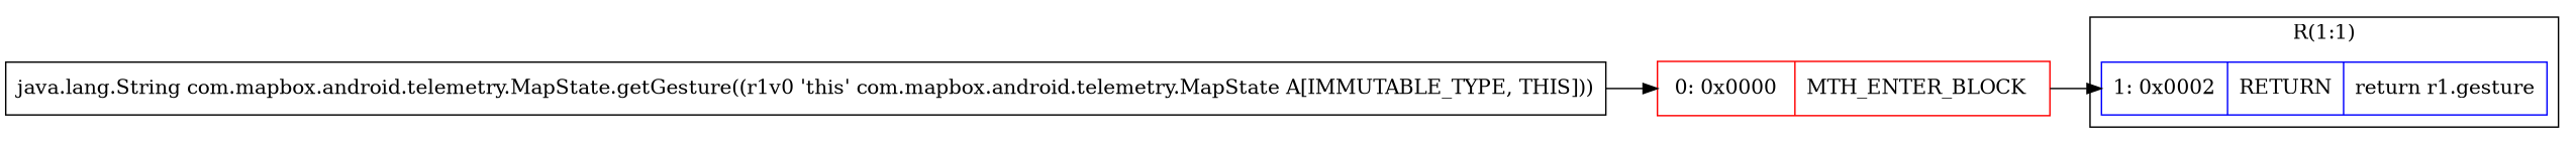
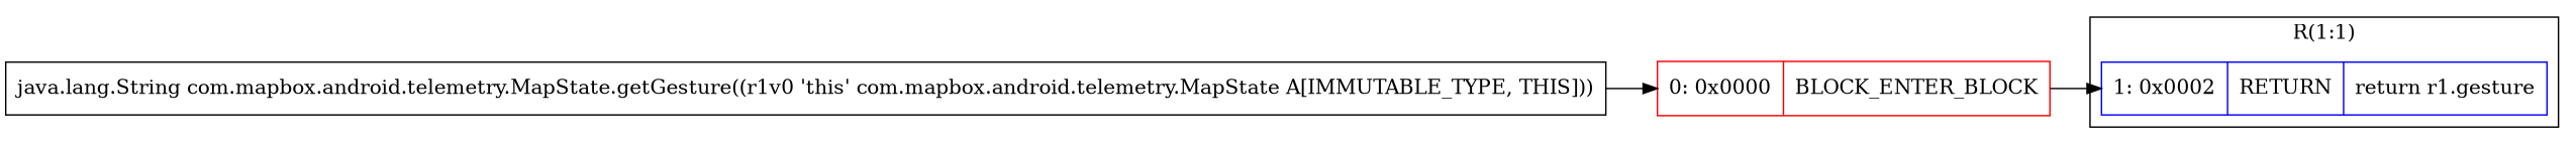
  digraph {
    rankdir=LR
    node [shape=record]
    n1 [color=blue label="{1\:\ 0x0002|RETURN\l|return r1.gesture\l}"]
-   n2 [color=red label="{0\:\ 0x0000|MTH_ENTER_BLOCK\l}"]
+   n2 [color=red label="{0\:\ 0x0000|BLOCK_ENTER_BLOCK\l}"]
    n3 [label="{java.lang.String com.mapbox.android.telemetry.MapState.getGesture((r1v0 'this' com.mapbox.android.telemetry.MapState A[IMMUTABLE_TYPE, THIS])) }"]
    subgraph cluster_1 {
      label="R(1:1)"
      n1
    }
    n2 -> n1
    n3 -> n2
  }
